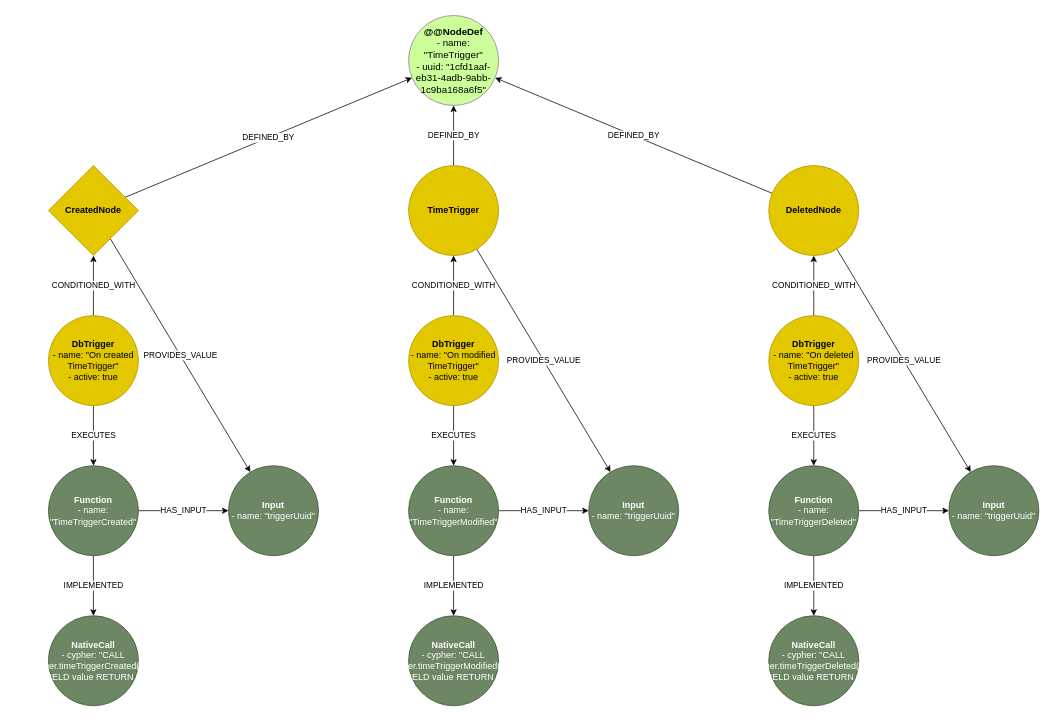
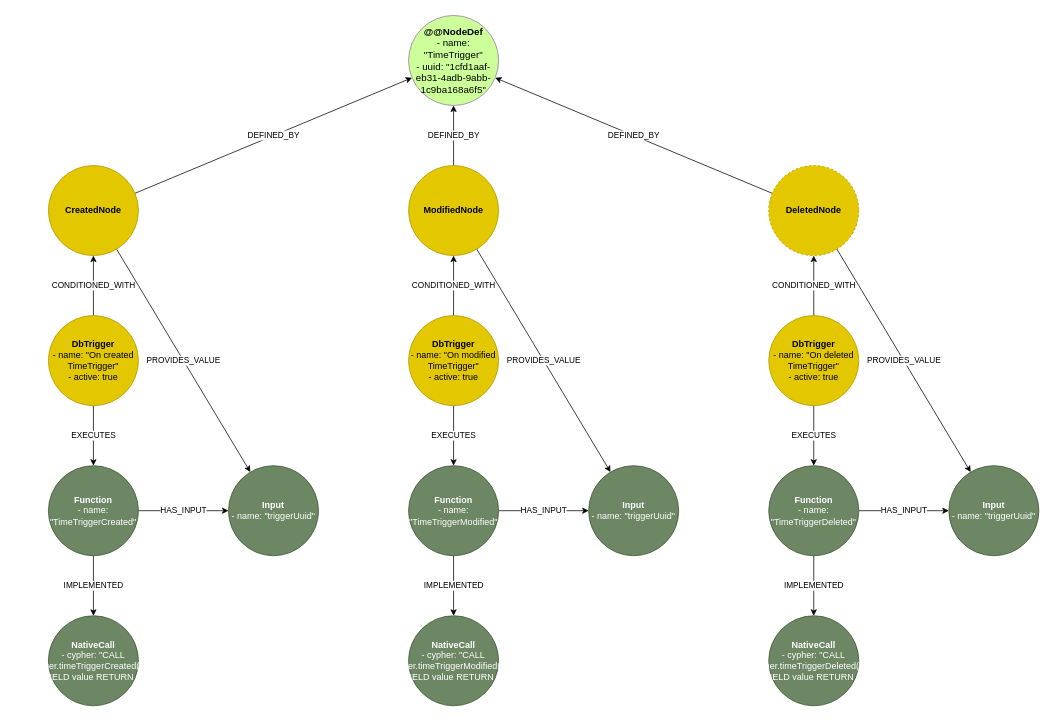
  <mxCell id="0" />
  <mxCell id="1" parent="0" />
  <mxCell id="2" value="CONDITIONED_WITH" style="edgeStyle=none;html=1;" parent="1" source="4" target="7" edge="1"><mxGeometry relative="1" as="geometry" /></mxCell>
  <mxCell id="3" value="EXECUTES" style="edgeStyle=none;html=1;" parent="1" source="4" target="33" edge="1"><mxGeometry relative="1" as="geometry" /></mxCell>
  <mxCell id="4" value="&lt;b&gt;DbTrigger&lt;/b&gt;&lt;br&gt;- name: &quot;On created TimeTrigger&quot;&lt;br&gt;- active: true" style="ellipse;whiteSpace=wrap;html=1;aspect=fixed;fillColor=#e3c800;fontColor=#000000;strokeColor=#B09500;" parent="1" vertex="1"><mxGeometry x="20" y="420" width="120" height="120" as="geometry" /></mxCell>
  <mxCell id="5" value="DEFINED_BY" style="edgeStyle=none;html=1;" parent="1" source="7" target="25" edge="1"><mxGeometry relative="1" as="geometry" /></mxCell>
  <mxCell id="6" value="PROVIDES_VALUE" style="edgeStyle=none;html=1;" parent="1" source="7" target="34" edge="1"><mxGeometry relative="1" as="geometry" /></mxCell>
- <mxCell id="7" value="&lt;b&gt;CreatedNode&lt;/b&gt;" style="rhombus;whiteSpace=wrap;html=1;aspect=fixed;fillColor=#e3c800;fontColor=#000000;strokeColor=#B09500;" parent="1" vertex="1"><mxGeometry x="20" y="220" width="120" height="120" as="geometry" /></mxCell>
+ <mxCell id="7" value="&lt;b&gt;CreatedNode&lt;/b&gt;" style="ellipse;whiteSpace=wrap;html=1;aspect=fixed;fillColor=#e3c800;fontColor=#000000;strokeColor=#B09500;" parent="1" vertex="1"><mxGeometry x="20" y="220" width="120" height="120" as="geometry" /></mxCell>
  <mxCell id="8" value="CONDITIONED_WITH" style="edgeStyle=none;html=1;" parent="1" source="10" target="13" edge="1"><mxGeometry relative="1" as="geometry" /></mxCell>
  <mxCell id="9" value="EXECUTES" style="edgeStyle=none;html=1;" parent="1" source="10" target="28" edge="1"><mxGeometry relative="1" as="geometry" /></mxCell>
  <mxCell id="10" value="&lt;b&gt;DbTrigger&lt;/b&gt;&lt;br&gt;- name: &quot;On modified TimeTrigger&quot;&lt;br&gt;- active: true" style="ellipse;whiteSpace=wrap;html=1;aspect=fixed;fillColor=#e3c800;fontColor=#000000;strokeColor=#B09500;" parent="1" vertex="1"><mxGeometry x="500" y="420" width="120" height="120" as="geometry" /></mxCell>
  <mxCell id="11" value="DEFINED_BY" style="edgeStyle=none;html=1;" parent="1" source="13" target="25" edge="1"><mxGeometry relative="1" as="geometry" /></mxCell>
  <mxCell id="12" value="PROVIDES_VALUE" style="edgeStyle=none;html=1;" parent="1" source="13" target="29" edge="1"><mxGeometry relative="1" as="geometry" /></mxCell>
- <mxCell id="13" value="&lt;b&gt;TimeTrigger&lt;/b&gt;" style="ellipse;whiteSpace=wrap;html=1;aspect=fixed;fillColor=#e3c800;fontColor=#000000;strokeColor=#B09500;" parent="1" vertex="1"><mxGeometry x="500" y="220" width="120" height="120" as="geometry" /></mxCell>
+ <mxCell id="13" value="&lt;b&gt;ModifiedNode&lt;/b&gt;" style="ellipse;whiteSpace=wrap;html=1;aspect=fixed;fillColor=#e3c800;fontColor=#000000;strokeColor=#B09500;" parent="1" vertex="1"><mxGeometry x="500" y="220" width="120" height="120" as="geometry" /></mxCell>
  <mxCell id="14" value="CONDITIONED_WITH" style="edgeStyle=none;html=1;" parent="1" source="16" target="19" edge="1"><mxGeometry relative="1" as="geometry" /></mxCell>
  <mxCell id="15" value="EXECUTES" style="edgeStyle=none;html=1;" parent="1" source="16" target="22" edge="1"><mxGeometry relative="1" as="geometry" /></mxCell>
  <mxCell id="16" value="&lt;b&gt;DbTrigger&lt;/b&gt;&lt;br&gt;- name: &quot;On deleted TimeTrigger&quot;&lt;br&gt;- active: true" style="ellipse;whiteSpace=wrap;html=1;aspect=fixed;fillColor=#e3c800;fontColor=#000000;strokeColor=#B09500;" parent="1" vertex="1"><mxGeometry x="980" y="420" width="120" height="120" as="geometry" /></mxCell>
  <mxCell id="17" value="PROVIDES_VALUE" style="edgeStyle=none;html=1;" parent="1" source="19" target="23" edge="1"><mxGeometry relative="1" as="geometry" /></mxCell>
  <mxCell id="18" value="DEFINED_BY" style="edgeStyle=none;html=1;" parent="1" source="19" target="25" edge="1"><mxGeometry relative="1" as="geometry" /></mxCell>
- <mxCell id="19" value="&lt;b&gt;DeletedNode&lt;/b&gt;" style="ellipse;whiteSpace=wrap;html=1;aspect=fixed;fillColor=#e3c800;fontColor=#000000;strokeColor=#B09500;" parent="1" vertex="1"><mxGeometry x="980" y="220" width="120" height="120" as="geometry" /></mxCell>
+ <mxCell id="19" value="&lt;b&gt;DeletedNode&lt;/b&gt;" style="ellipse;whiteSpace=wrap;html=1;aspect=fixed;fillColor=#e3c800;fontColor=#000000;strokeColor=#B09500;dashed=1;" parent="1" vertex="1"><mxGeometry x="980" y="220" width="120" height="120" as="geometry" /></mxCell>
  <mxCell id="20" value="HAS_INPUT" style="edgeStyle=none;html=1;" parent="1" source="22" target="23" edge="1"><mxGeometry relative="1" as="geometry" /></mxCell>
  <mxCell id="21" value="IMPLEMENTED" style="edgeStyle=none;html=1;" parent="1" source="22" target="24" edge="1"><mxGeometry relative="1" as="geometry"><mxPoint x="1650" y="350" as="targetPoint" /></mxGeometry></mxCell>
  <mxCell id="22" value="&lt;b&gt;Function&lt;/b&gt;&lt;br&gt;- name: &quot;TimeTriggerDeleted&quot;" style="ellipse;whiteSpace=wrap;html=1;aspect=fixed;fillColor=#6d8764;fontColor=#ffffff;strokeColor=#3A5431;" parent="1" vertex="1"><mxGeometry x="980" y="620" width="120" height="120" as="geometry" /></mxCell>
  <mxCell id="23" value="&lt;b&gt;Input&lt;/b&gt;&lt;br&gt;- name: &quot;triggerUuid&quot;" style="ellipse;whiteSpace=wrap;html=1;aspect=fixed;fillColor=#6d8764;fontColor=#ffffff;strokeColor=#3A5431;" parent="1" vertex="1"><mxGeometry x="1220" y="620" width="120" height="120" as="geometry" /></mxCell>
  <mxCell id="24" value="&lt;b&gt;NativeCall&lt;/b&gt;&lt;br&gt;- cypher: &quot;CALL custom.trigger.timeTriggerDeleted(triggerUuid) YIELD value RETURN *&quot;" style="ellipse;whiteSpace=wrap;html=1;aspect=fixed;fillColor=#6d8764;fontColor=#ffffff;strokeColor=#3A5431;" parent="1" vertex="1"><mxGeometry x="980" y="820" width="120" height="120" as="geometry" /></mxCell>
  <mxCell id="25" value="&lt;b&gt;&lt;font style=&quot;font-size: 13px&quot; color=&quot;#000000&quot;&gt;@@NodeDef&lt;br&gt;&lt;/font&gt;&lt;/b&gt;&lt;span style=&quot;color: rgb(0 , 0 , 0) ; font-size: 13px&quot;&gt;- name: &quot;TimeTrigger&quot;&lt;br&gt;&lt;/span&gt;&lt;font color=&quot;#000000&quot;&gt;&lt;span style=&quot;font-size: 13px&quot;&gt;- uuid: &quot;1cfd1aaf-eb31-4adb-9abb-1c9ba168a6f5&quot;&lt;/span&gt;&lt;br&gt;&lt;/font&gt;" style="ellipse;whiteSpace=wrap;html=1;aspect=fixed;direction=west;strokeColor=#9673a6;fillColor=#CCFF99;" parent="1" vertex="1"><mxGeometry x="500" y="20" width="120" height="120" as="geometry" /></mxCell>
  <mxCell id="26" value="HAS_INPUT" style="edgeStyle=none;html=1;" parent="1" source="28" target="29" edge="1"><mxGeometry relative="1" as="geometry" /></mxCell>
  <mxCell id="27" value="IMPLEMENTED" style="edgeStyle=none;html=1;" parent="1" source="28" target="30" edge="1"><mxGeometry relative="1" as="geometry"><mxPoint x="1170" y="350" as="targetPoint" /></mxGeometry></mxCell>
  <mxCell id="28" value="&lt;b&gt;Function&lt;/b&gt;&lt;br&gt;- name: &quot;TimeTriggerModified&quot;" style="ellipse;whiteSpace=wrap;html=1;aspect=fixed;fillColor=#6d8764;fontColor=#ffffff;strokeColor=#3A5431;" parent="1" vertex="1"><mxGeometry x="500" y="620" width="120" height="120" as="geometry" /></mxCell>
  <mxCell id="29" value="&lt;b&gt;Input&lt;/b&gt;&lt;br&gt;- name: &quot;triggerUuid&quot;" style="ellipse;whiteSpace=wrap;html=1;aspect=fixed;fillColor=#6d8764;fontColor=#ffffff;strokeColor=#3A5431;" parent="1" vertex="1"><mxGeometry x="740" y="620" width="120" height="120" as="geometry" /></mxCell>
  <mxCell id="30" value="&lt;b&gt;NativeCall&lt;/b&gt;&lt;br&gt;- cypher: &quot;CALL custom.trigger.timeTriggerModified(triggerUuid) YIELD value RETURN *&quot;" style="ellipse;whiteSpace=wrap;html=1;aspect=fixed;fillColor=#6d8764;fontColor=#ffffff;strokeColor=#3A5431;" parent="1" vertex="1"><mxGeometry x="500" y="820" width="120" height="120" as="geometry" /></mxCell>
  <mxCell id="31" value="HAS_INPUT" style="edgeStyle=none;html=1;" parent="1" source="33" target="34" edge="1"><mxGeometry relative="1" as="geometry" /></mxCell>
  <mxCell id="32" value="IMPLEMENTED" style="edgeStyle=none;html=1;" parent="1" source="33" target="35" edge="1"><mxGeometry relative="1" as="geometry"><mxPoint x="690" y="350" as="targetPoint" /></mxGeometry></mxCell>
  <mxCell id="33" value="&lt;b&gt;Function&lt;/b&gt;&lt;br&gt;- name: &quot;TimeTriggerCreated&quot;" style="ellipse;whiteSpace=wrap;html=1;aspect=fixed;fillColor=#6d8764;fontColor=#ffffff;strokeColor=#3A5431;" parent="1" vertex="1"><mxGeometry x="20" y="620" width="120" height="120" as="geometry" /></mxCell>
  <mxCell id="34" value="&lt;b&gt;Input&lt;/b&gt;&lt;br&gt;- name: &quot;triggerUuid&quot;" style="ellipse;whiteSpace=wrap;html=1;aspect=fixed;fillColor=#6d8764;fontColor=#ffffff;strokeColor=#3A5431;" parent="1" vertex="1"><mxGeometry x="260" y="620" width="120" height="120" as="geometry" /></mxCell>
  <mxCell id="35" value="&lt;b&gt;NativeCall&lt;/b&gt;&lt;br&gt;- cypher: &quot;CALL custom.trigger.timeTriggerCreated(triggerUuid) YIELD value RETURN *&quot;" style="ellipse;whiteSpace=wrap;html=1;aspect=fixed;fillColor=#6d8764;fontColor=#ffffff;strokeColor=#3A5431;" parent="1" vertex="1"><mxGeometry x="20" y="820" width="120" height="120" as="geometry" /></mxCell>
